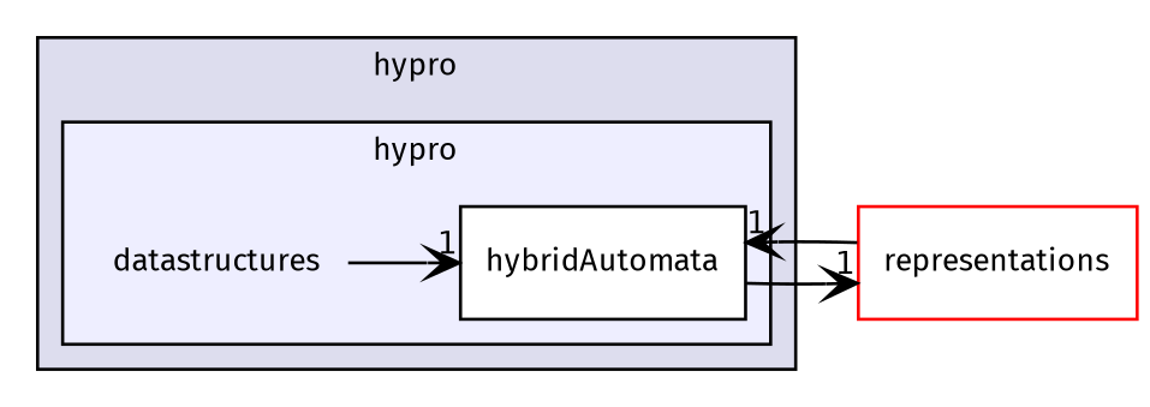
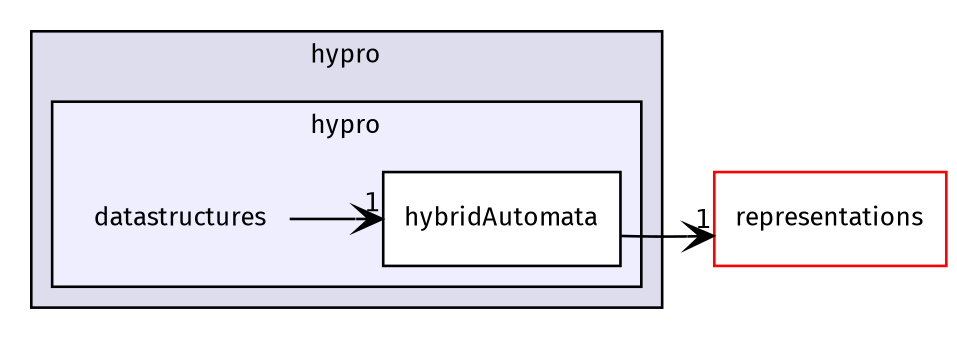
  digraph {
    compound=true
    fontname="Fira Sans"
    rankdir=LR
    node [fontname="Fira Sans" fontsize=10 shape=box fillcolor=white style=filled]
    edge [arrowhead=vee fontname="Fira Sans" headlabel=1 labeldistance=1.5 labelfontname=Helvetica labelfontsize=10]
    n1 [label=datastructures shape=plaintext fillcolor="" style=""]
    n2 [color=black label=hybridAutomata]
    n3 [color=red label=representations]
    subgraph cluster_1 {
      bgcolor="#ddddee"
      fontsize=10
      label=hypro
      pencolor=black
      subgraph cluster_2 {
        bgcolor="#eeeeff"
        fontsize=10
        label=hypro
        pencolor=black
        n1
        n2
      }
    }
    n1 -> n2
    n2 -> n3
-   n3 -> n2
  }
